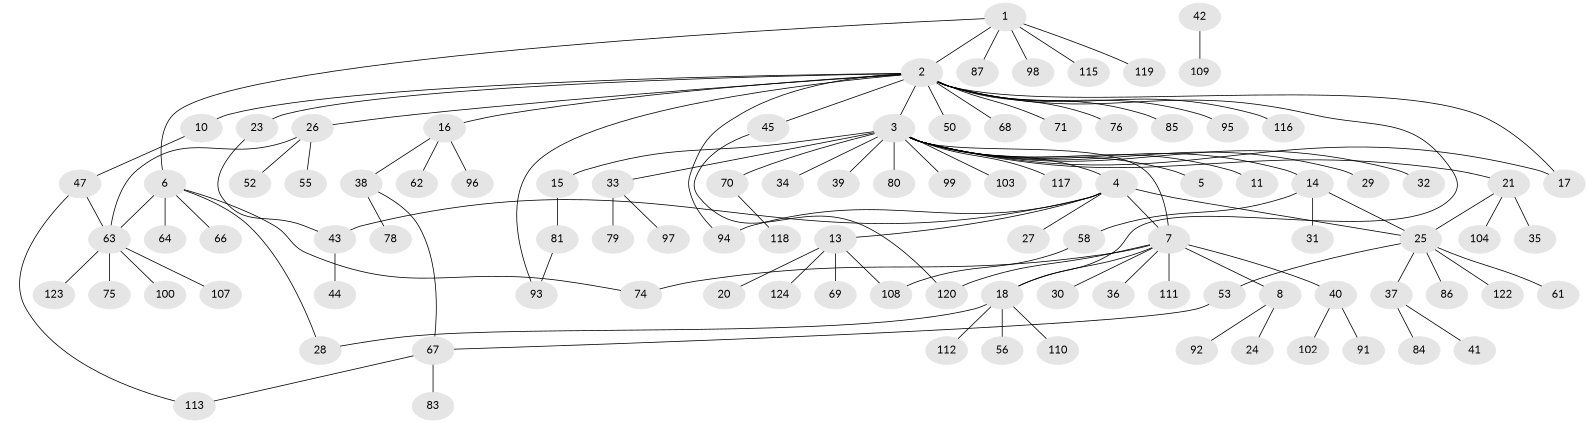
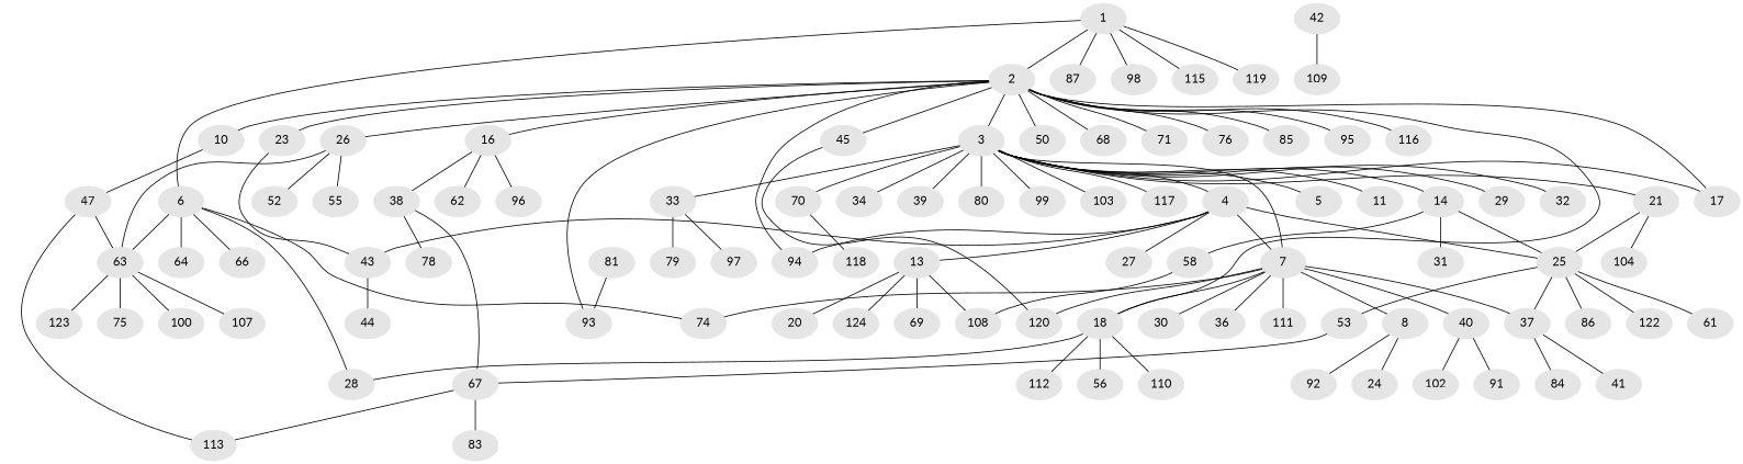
  graph {
    fontname=Lato
    node [color=gray90 fontname=Lato style=filled]
    edge [fontname=Lato]
    1 [super="+77"]
    2 [super="+9"]
    6 [super="+106"]
    87
    98
    115
    119
    3 [super="+20"]
    10
    16 [super="+51"]
    17
    18 [super="+73"]
    23
    26 [super="+46"]
    45
    50
    n17 [label=68]
    71
    76
    85
    93
    94
    95
    116
    28 [super="+65"]
    63 [super="+68"]
    64
    66
    74
    4 [super="+12"]
    5
    7 [super="+114"]
    11
    14 [super="+19"]
-   15
    21 [super="+22"]
    29
    32
    33 [super="+88"]
    34
    39
    70 [super="+82"]
    80
    99
    103
    117
    47 [super="+59"]
    38
    62
    96
    56
    110
    112
    43 [super="+48"]
    52
    55
    120
    13 [super="+101"]
    25 [super="+54"]
    27
    8 [super="+57"]
    30 [super="+49"]
    36
    37
    40 [super="+121"]
    111
    31
    58
    81
-   35
    104
    79
    97
    118
    69
    n76 [label=20]
    108
    124
    53
    61
    86
    122
    44
    75
    100
    107
    123
    24
    92
    41
    84
    91
    102
    113
    67 [super="+105"]
    78 [super="+89"]
    42 [super="+72"]
    109
    83
    1 -- 2
    1 -- 6
    1 -- 87
    1 -- 98
    1 -- 115
    1 -- 119
    2 -- 3
    2 -- 10
    2 -- 16
    2 -- 17
    2 -- 18
    2 -- 23
    2 -- 26
    2 -- 45
    2 -- 50
    2 -- n17
    2 -- 71
    2 -- 76
    2 -- 85
    2 -- 93
    2 -- 94
    2 -- 95
    2 -- 116
    6 -- 28
    6 -- 63
    6 -- 64
    6 -- 66
    6 -- 74
    3 -- 17
    3 -- 4
    3 -- 5
    3 -- 7
    3 -- 11
    3 -- 14
-   3 -- 15
    3 -- 21
    3 -- 29
    3 -- 32
    3 -- 33
    3 -- 34
    3 -- 39
    3 -- 70 [weight=2]
    3 -- 80
    3 -- 99
    3 -- 103
    3 -- 117
    10 -- 47
    16 -- 38
    16 -- 62
    16 -- 96
    18 -- 28
    18 -- 56
    18 -- 110
    18 -- 112
    23 -- 43
    26 -- 63
    26 -- 52
    26 -- 55
    45 -- 120
    63 -- 75
    63 -- 100
    63 -- 107
    63 -- 123
    4 -- 94
    4 -- 7
    4 -- 43
    4 -- 13
    4 -- 25
    4 -- 27
    7 -- 18
    7 -- 74
    7 -- 120
    7 -- 8
    7 -- 30
    7 -- 36
+   7 -- 37
    7 -- 40
    7 -- 111
    14 -- 25
    14 -- 31
    14 -- 58
-   15 -- 81
    21 -- 25
-   21 -- 35
    21 -- 104
    33 -- 79
    33 -- 97
    70 -- 118
    47 -- 63
    47 -- 113
    38 -- 67
    38 -- 78
    43 -- 44
    13 -- 69
    13 -- n76
    13 -- 108
    13 -- 124
    25 -- 37
    25 -- 53
    25 -- 61
    25 -- 86
    25 -- 122
    8 -- 24
    8 -- 92
    37 -- 41
    37 -- 84
    40 -- 91
    40 -- 102
    58 -- 108
    81 -- 93
    53 -- 67
    67 -- 113
    67 -- 83
    42 -- 109
  }
